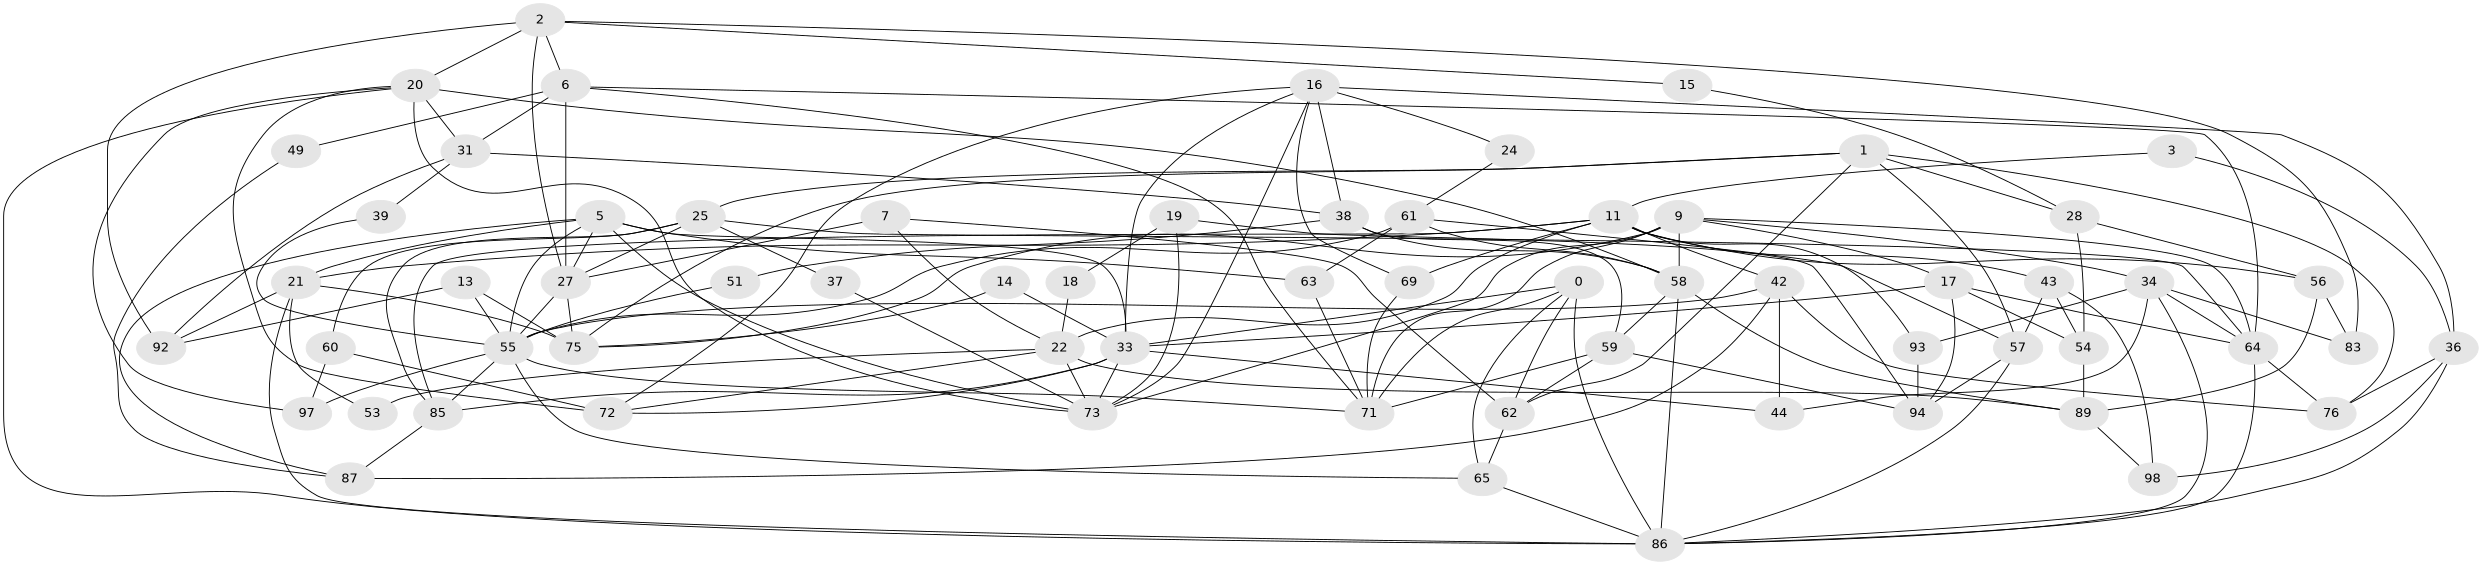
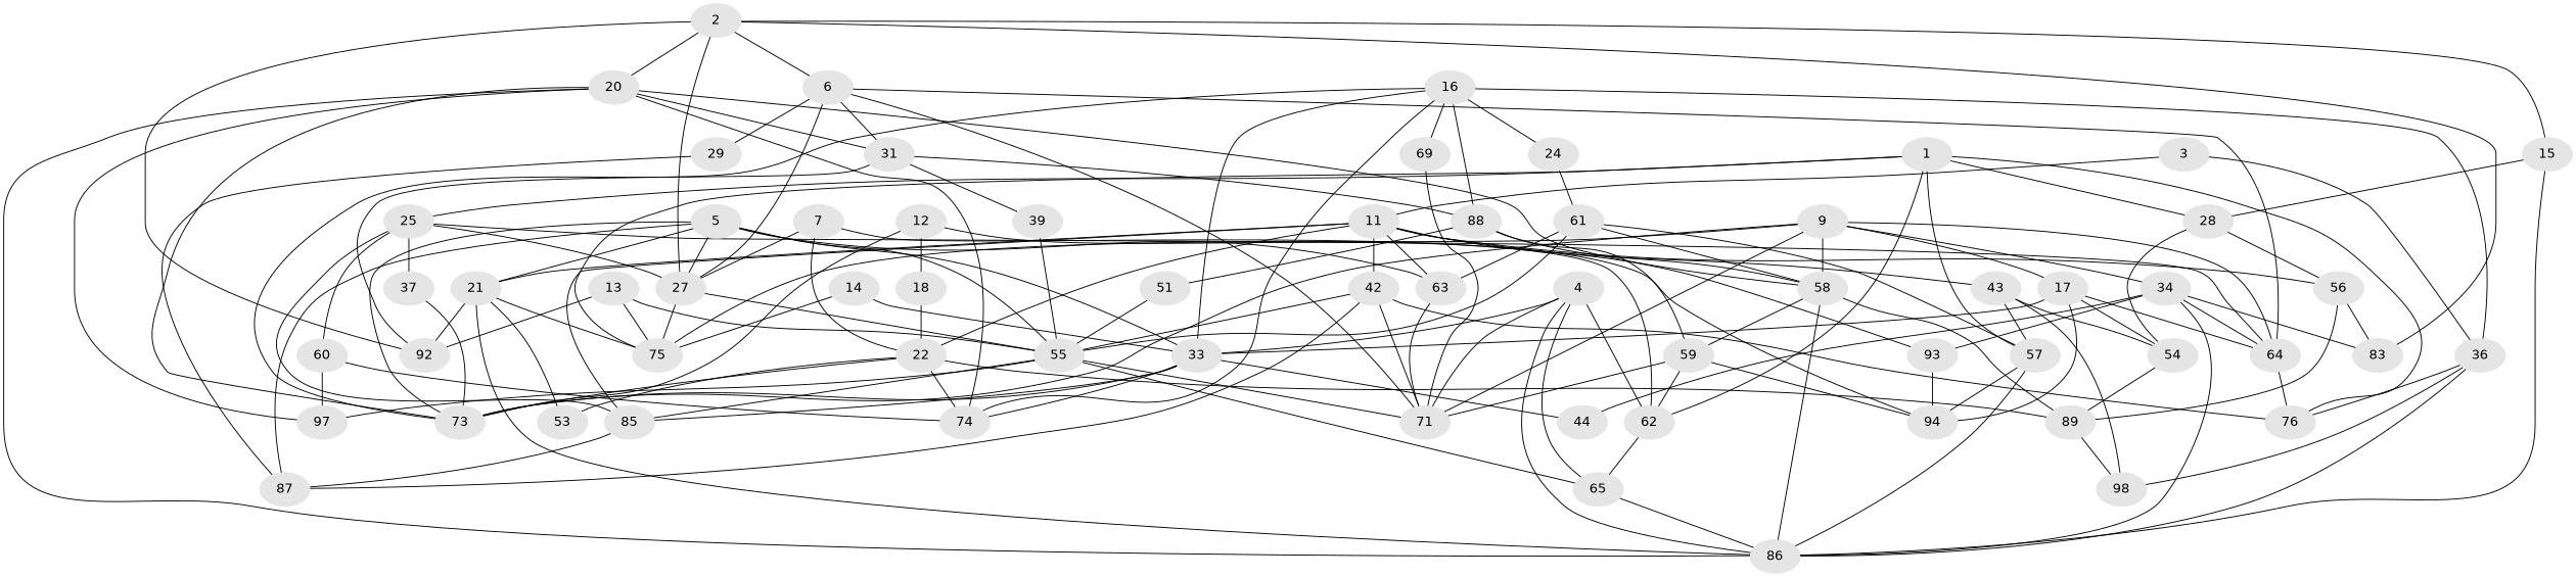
  graph {
    fontname="DejaVu Sans"
    node [color=gray90 fontname="DejaVu Sans" style=filled]
    edge [fontname="DejaVu Sans"]
    1 [super="+8"]
    25 [super="+47"]
    28
    57
    62 [super="+99"]
    75 [super="+79"]
    76
    27 [super="+32"]
    64 [super="+88"]
    85
    37
    60 [super="+66"]
    56 [super="+84"]
    54
    86 [super="+95"]
    94
    58 [super="+77"]
    n18 [label=89]
    59
    65
    2 [super="+68"]
    6 [super="+81"]
    15
    20 [super="+23"]
    83
    92
    71 [super="+74"]
-   29 [label=49]
+   29
    31
    73 [super="+78"]
-   72 [super="+90"]
+   72 [super="+90" label=74]
    97
    55 [super="+67"]
    11 [super="+89"]
    21 [super="+30"]
    63 [super="+70"]
    22 [super="+40"]
    42 [super="+45"]
    43 [super="+80"]
    93
    3
    36 [super="+61"]
    98
-   4 [super="+52" label=0]
+   4 [super="+52"]
    33 [super="+50"]
    44
    5 [super="+10"]
    87
    53
-   38 [super="+46"]
+   38 [super="+46" label=88]
    39
    7
    9 [super="+35"]
    17 [super="+26"]
    34 [super="+91"]
-   12 [super="+48" label=19]
+   12 [super="+48"]
    18
    13 [super="+19"]
    14
    16 [super="+49"]
    24
    69
    n63 [label=61 super="+96"]
    51
    1 -- 25
    1 -- 28
    1 -- 57
    1 -- 62
    1 -- 75
    1 -- 76
    25 -- 27
    25 -- 64
    25 -- 85
    25 -- 37 [weight=2]
    25 -- 60
    28 -- 56
    28 -- 54
    57 -- 86
    57 -- 94
    62 -- 65
    27 -- 75
    27 -- 55
    64 -- 76
    85 -- 87
    37 -- 73
    60 -- 72 [weight=2]
    60 -- 97
    56 -- n18
    56 -- 83
    54 -- n18
    58 -- 86
    58 -- n18
    58 -- 59
    n18 -- 98
    59 -- 62
    59 -- 94
    59 -- 71
    65 -- 86
    2 -- 27
    2 -- 6
    2 -- 15
    2 -- 20
    2 -- 83
    2 -- 92
    6 -- 27
    6 -- 64
    6 -- 71
    6 -- 29
    6 -- 31
    15 -- 28
-   64 -- 86
+   15 -- 86
    20 -- 86
    20 -- 58
    20 -- 31
    20 -- 73
    20 -- 72
    20 -- 97
    29 -- 87
    31 -- 92
    31 -- 38
    31 -- 39
    55 -- 85
    55 -- 65
    55 -- 71
    55 -- 97
    11 -- 85
    11 -- 56
    11 -- 21
-   11 -- 69
+   11 -- 63
    11 -- 22
    11 -- 42
    11 -- 43
    11 -- 93
    21 -- 75
    21 -- 86
    21 -- 92
    21 -- 53
    63 -- 71
    22 -- n18
    22 -- 73
    22 -- 72
    22 -- 53
    42 -- 76
-   42 -- 44
+   42 -- 71
    42 -- 55
    42 -- 87
    43 -- 57
    43 -- 54
    43 -- 98
    93 -- 94
    3 -- 11
    3 -- 36
    36 -- 76
    36 -- 86
    36 -- 98
    4 -- 62
    4 -- 86
    4 -- 65
    4 -- 71
    4 -- 33
    33 -- 85
    33 -- 73
    33 -- 72
    33 -- 44
    5 -- 27
    5 -- 73
    5 -- 55
    5 -- 21
    5 -- 63
    5 -- 33
    5 -- 87
    38 -- 58
    38 -- 59
    38 -- 51
    39 -- 55
    7 -- 62
    7 -- 27
    7 -- 22
    9 -- 75
    9 -- 64
    9 -- 58
    9 -- 71 [weight=2]
    9 -- 73
    9 -- 17
    9 -- 34 [weight=2]
    17 -- 64
    17 -- 54
    17 -- 94
    17 -- 33
    34 -- 64
    34 -- 86
    34 -- 83
    34 -- 93
    34 -- 44
    12 -- 94
    12 -- 73
    12 -- 18
    18 -- 22
    13 -- 75
    13 -- 92
    13 -- 55
    14 -- 75
    14 -- 33
    16 -- 73
    16 -- 72
    16 -- 36
    16 -- 33
    16 -- 38 [weight=2]
    16 -- 24
    16 -- 69
    24 -- n63
    69 -- 71
    n63 -- 57
    n63 -- 58
    n63 -- 55
    n63 -- 63 [weight=2]
    51 -- 55
  }
